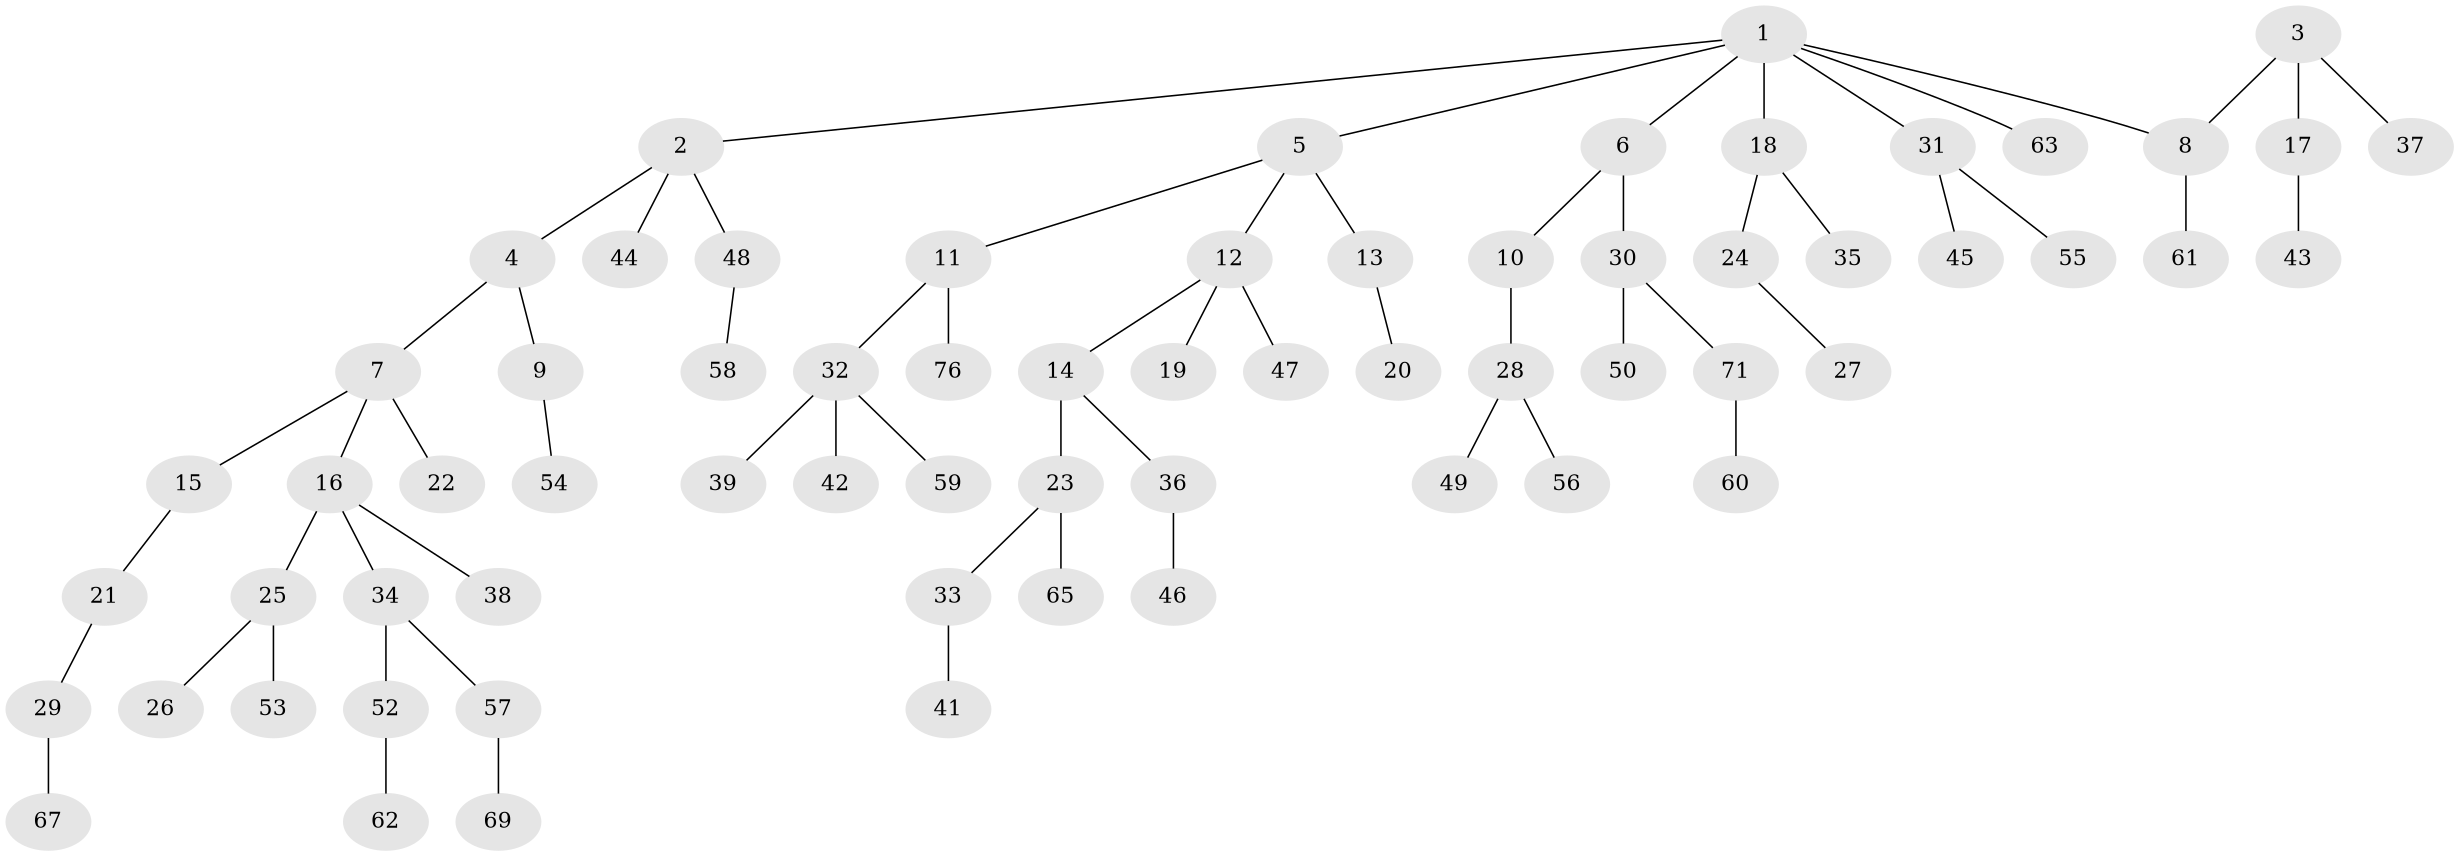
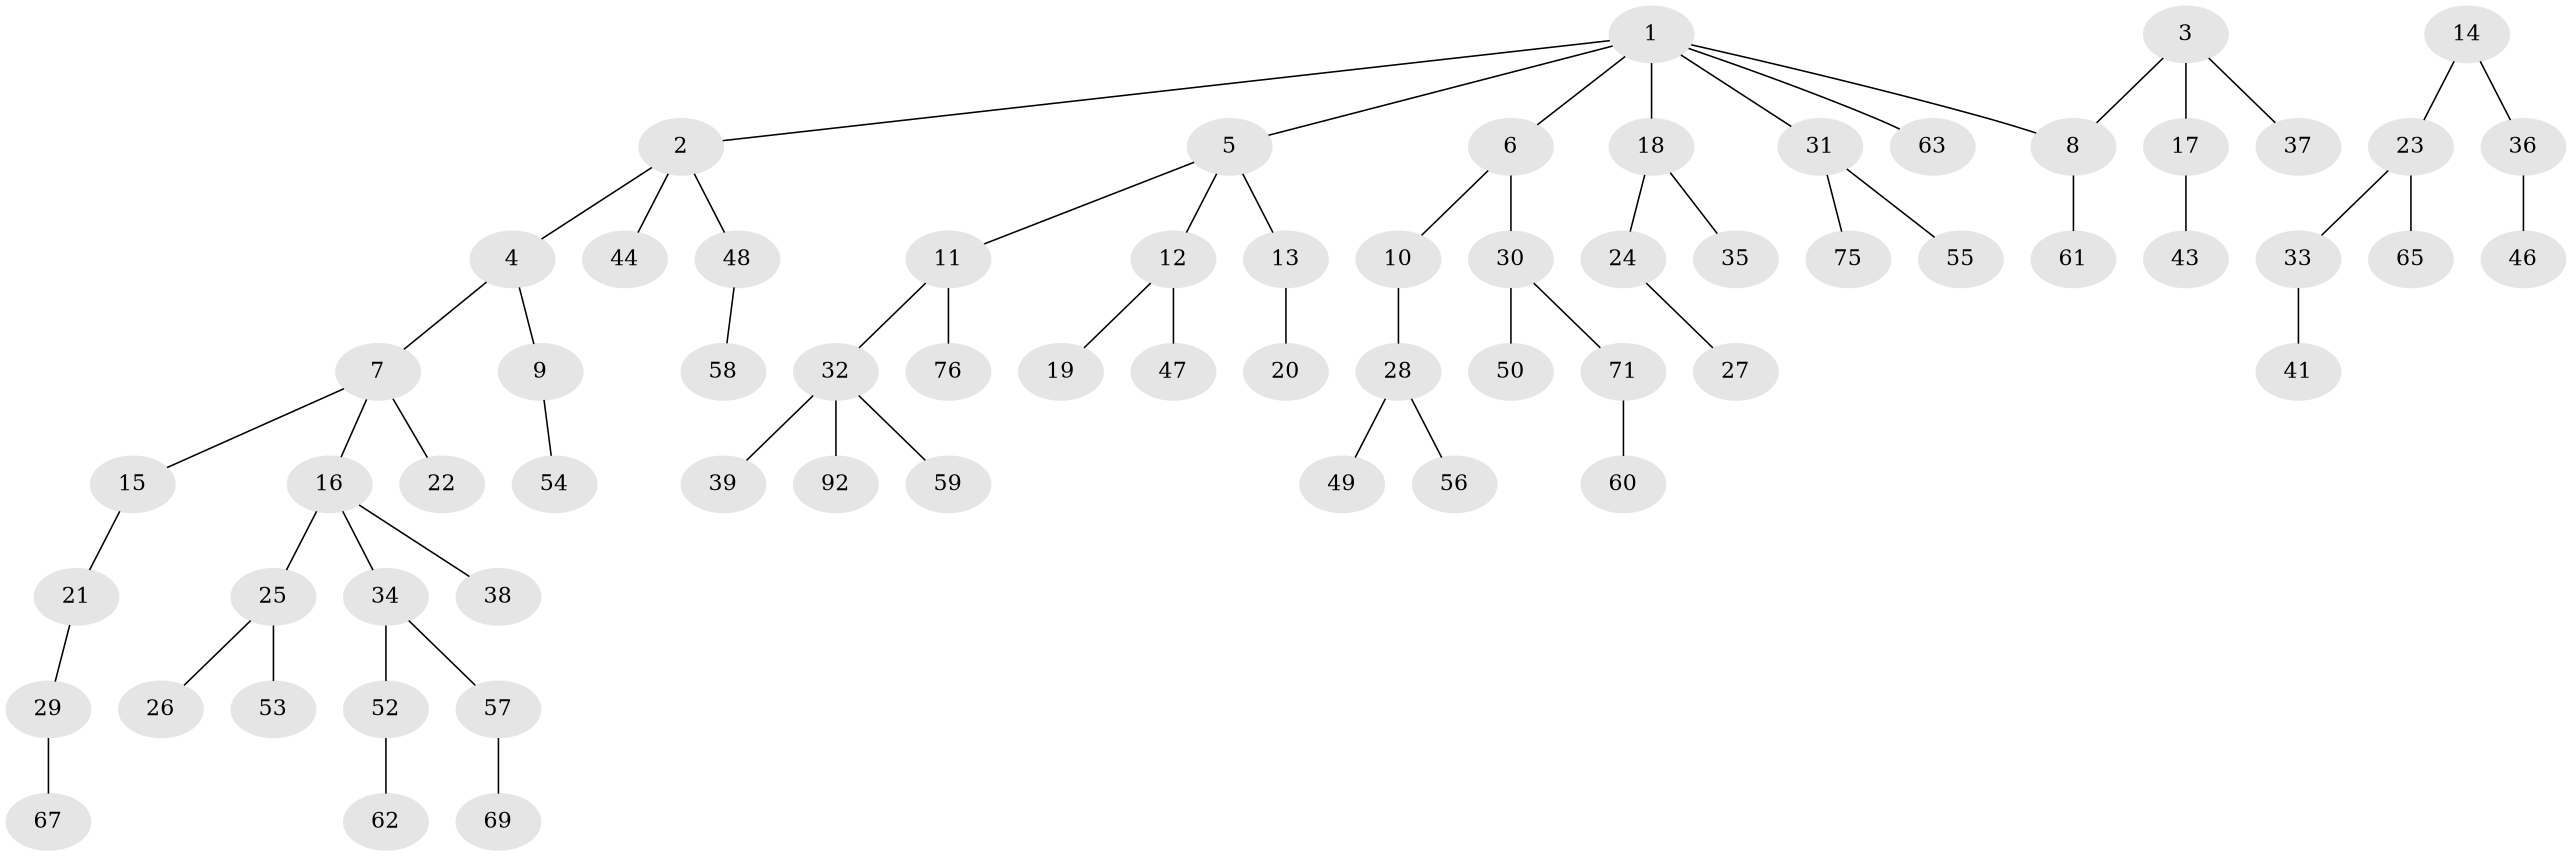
  graph {
    node [color=gray90 style=filled]
    1
    2
    5
    6
    18
    31
    63
    8
    4
    44
    48
    3
    17
    37
    11
    12
    13
    10
    30
    24
    35
-   45
+   45 [label=75]
    55
    7
    9
    58
    61
    43
    15
    16
    22
    54
    32
    n34 [label=76]
    14
    19
    47
    20
    28
    50
    n41 [label=71]
    21
    25
    34
    38
    49
    56
    39
-   42
+   42 [label=92]
    59
    23
    36
    33
    65
    46
    29
    26
    53
    52
    57
    27
    67
    41
    60
    62
    n66 [label=69]
    1 -- 2
    1 -- 5
    1 -- 6
    1 -- 18
    1 -- 31
    1 -- 63
    1 -- 8
    2 -- 4
    2 -- 44
    2 -- 48
    5 -- 11
    5 -- 12
    5 -- 13
    6 -- 10
    6 -- 30
    18 -- 24
    18 -- 35
    31 -- 45
    31 -- 55
    8 -- 61
    4 -- 7
    4 -- 9
    48 -- 58
    3 -- 8
    3 -- 17
    3 -- 37
    17 -- 43
    11 -- 32
    11 -- n34
-   12 -- 14
    12 -- 19
    12 -- 47
    13 -- 20
    10 -- 28
    30 -- 50
    30 -- n41
    24 -- 27
    7 -- 15
    7 -- 16
    7 -- 22
    9 -- 54
    15 -- 21
    16 -- 25
    16 -- 34
    16 -- 38
    32 -- 39
    32 -- 42
    32 -- 59
    14 -- 23
    14 -- 36
    28 -- 49
    28 -- 56
    n41 -- 60
    21 -- 29
    25 -- 26
    25 -- 53
    34 -- 52
    34 -- 57
    23 -- 33
    23 -- 65
    36 -- 46
    33 -- 41
    29 -- 67
    52 -- 62
    57 -- n66
  }
